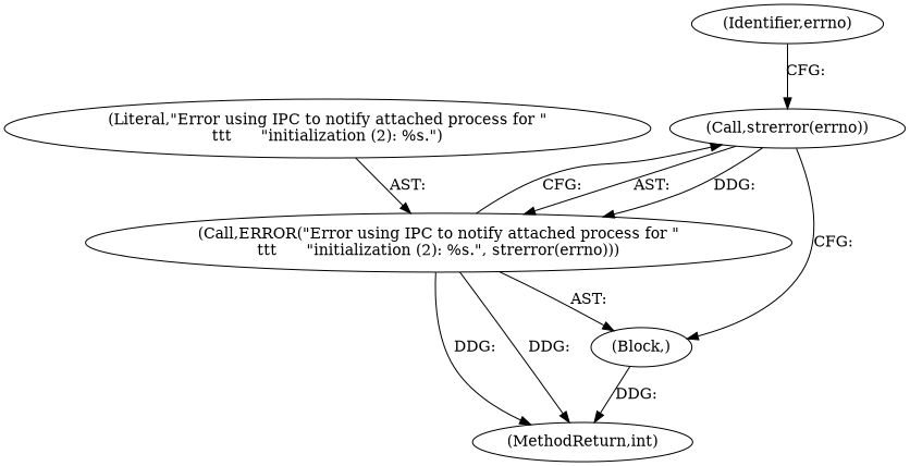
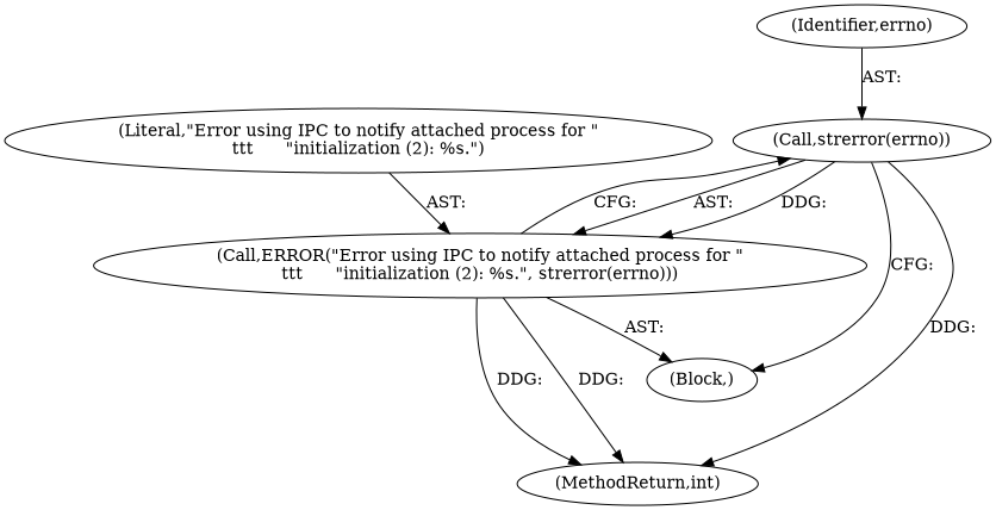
  digraph {
    n1 [label="(Call,strerror(errno))"]
    n2 [label="(Call,ERROR(\"Error using IPC to notify attached process for \"\n\t\t\t      \"initialization (2): %s.\", strerror(errno)))"]
    n3 [label="(MethodReturn,int)"]
    n4 [label="(Block,)"]
    n5 [label="(Identifier,errno)"]
    n6 [label="(Literal,\"Error using IPC to notify attached process for \"\n\t\t\t      \"initialization (2): %s.\")"]
    n1 -> n2 [label="AST: "]
    n1 -> n2 [label="DDG: "]
-   n4 -> n3 [label="DDG: "]
+   n1 -> n3 [label="DDG: "]
    n1 -> n4 [label="CFG: "]
    n2 -> n1 [label="CFG: "]
    n2 -> n3 [label="DDG: "]
    n2 -> n3 [label="DDG: "]
    n2 -> n4 [label="AST: "]
-   n5 -> n1 [label="CFG: "]
+   n5 -> n1 [label="AST: "]
    n6 -> n2 [label="AST: "]
  }
